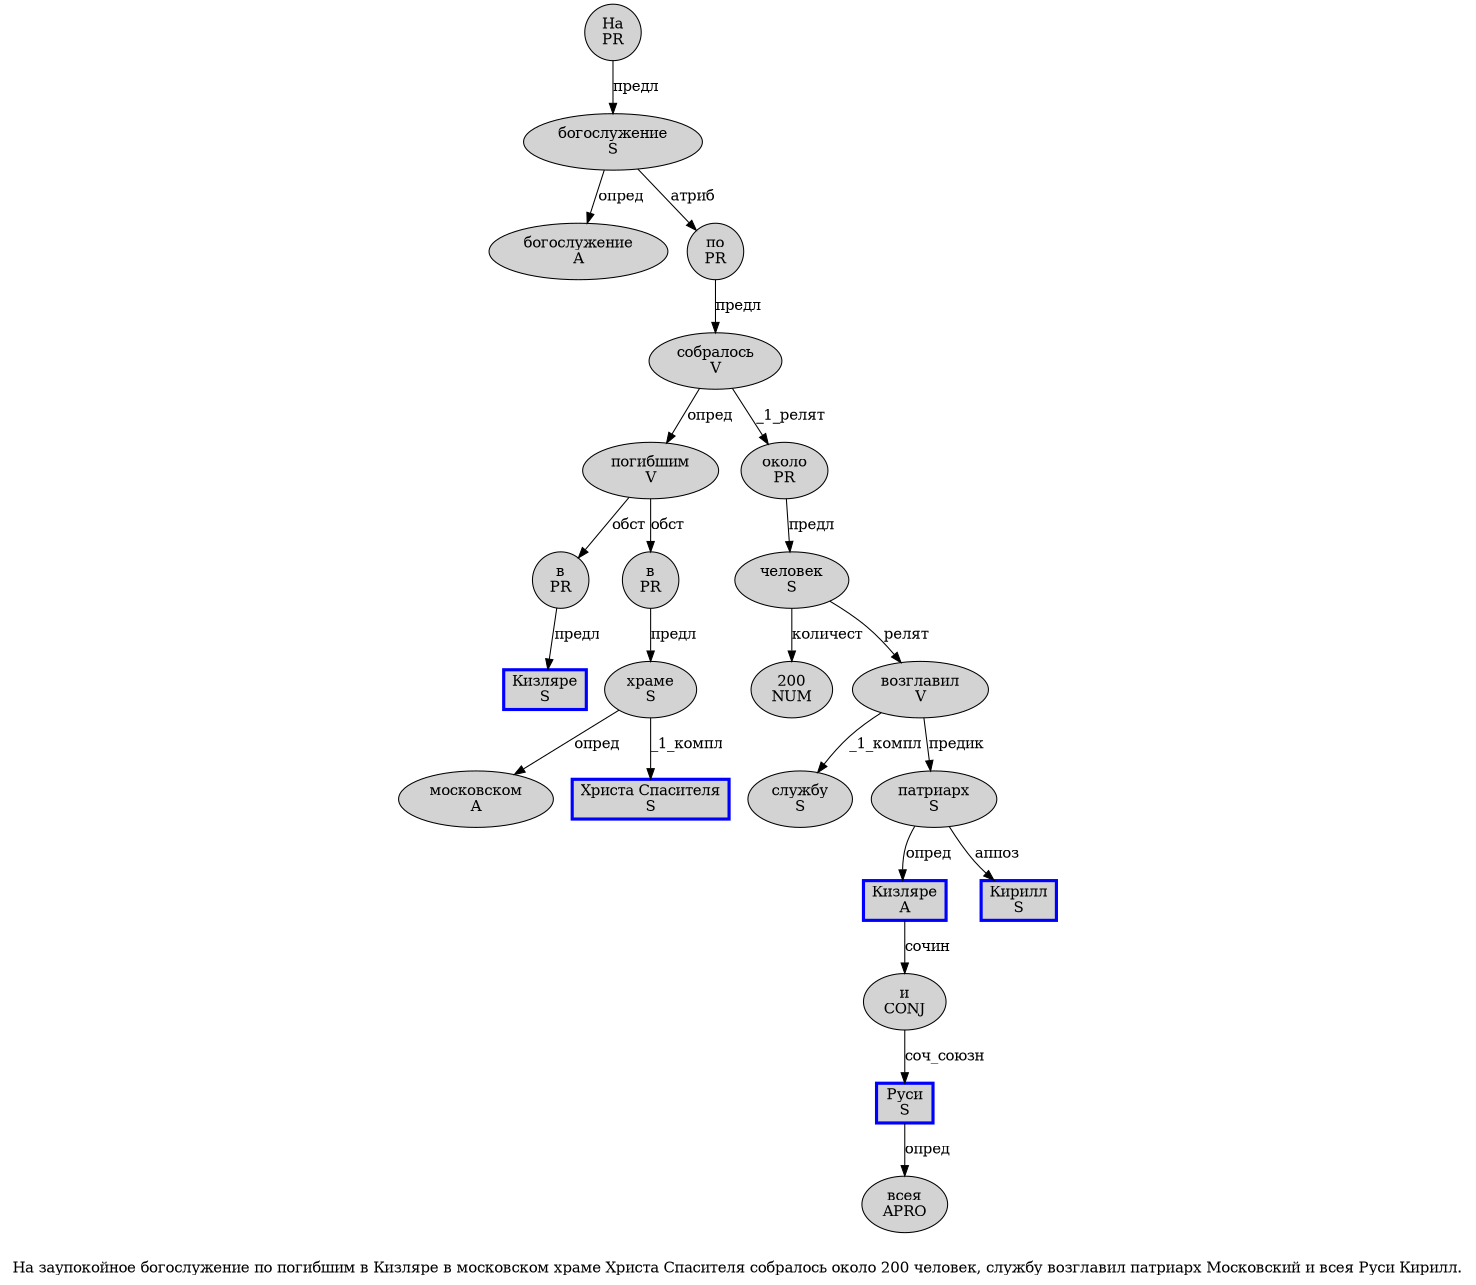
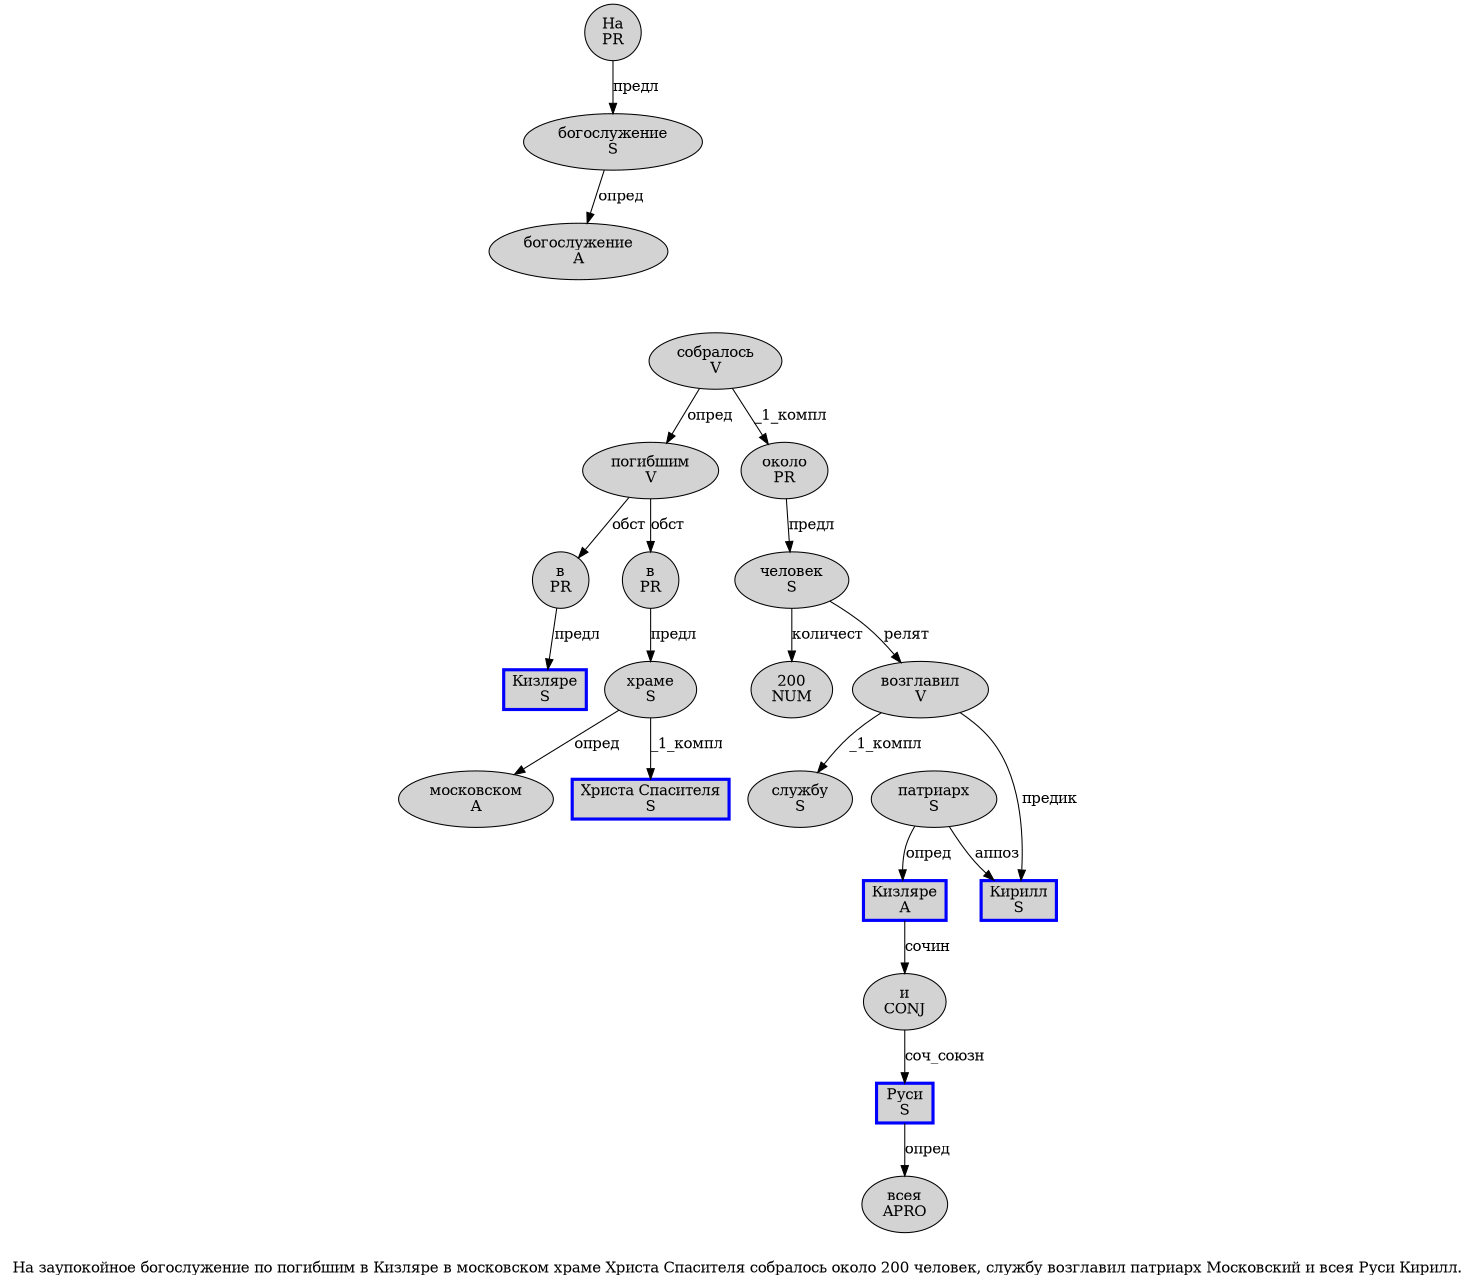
  digraph {
    label="На заупокойное богослужение по погибшим в Кизляре в московском храме Христа Спасителя собралось около 200 человек, службу возглавил патриарх Московский и всея Руси Кирилл."
    node [fillcolor=lightgray penwidth=1 shape=ellipse style=filled]
    n1 [label="На\nPR"]
    n2 [label="богослужение\nS"]
    n3 [label="богослужение\nA"]
-   n4 [label="по\nPR"]
    n5 [label="собралось\nV"]
    n6 [label="погибшим\nV"]
    n7 [label="около\nPR"]
    n8 [label="в\nPR"]
    n9 [label="в\nPR"]
    n10 [color=blue label="Кизляре\nS" penwidth=3 shape=box]
    n11 [label="храме\nS"]
    n12 [label="московском\nA"]
    n13 [color=blue label="Христа Спасителя\nS" penwidth=3 shape=box]
    n14 [label="человек\nS"]
    n15 [label="200\nNUM"]
    n16 [label="возглавил\nV"]
    n17 [label="службу\nS"]
    n18 [label="патриарх\nS"]
    n19 [color=blue label="Кизляре\nA" penwidth=3 shape=box]
    n20 [color=blue label="Кирилл\nS" penwidth=3 shape=box]
    n21 [label="и\nCONJ"]
    n22 [color=blue label="Руси\nS" penwidth=3 shape=box]
    n23 [label="всея\nAPRO"]
    n1 -> n2 [label="предл"]
    n2 -> n3 [label="опред"]
-   n2 -> n4 [label="атриб"]
-   n4 -> n5 [label="предл"]
    n5 -> n6 [label="опред"]
-   n5 -> n7 [label="_1_релят"]
+   n5 -> n7 [label="_1_компл"]
    n6 -> n8 [label="обст"]
    n6 -> n9 [label="обст"]
    n7 -> n14 [label="предл"]
    n8 -> n10 [label="предл"]
    n9 -> n11 [label="предл"]
    n11 -> n12 [label="опред"]
    n11 -> n13 [label="_1_компл"]
    n14 -> n15 [label="количест"]
    n14 -> n16 [label="релят"]
    n16 -> n17 [label="_1_компл"]
-   n16 -> n18 [label="предик"]
+   n16 -> n20 [label="предик"]
    n18 -> n19 [label="опред"]
    n18 -> n20 [label="аппоз"]
    n19 -> n21 [label="сочин"]
    n21 -> n22 [label="соч_союзн"]
    n22 -> n23 [label="опред"]
  }
